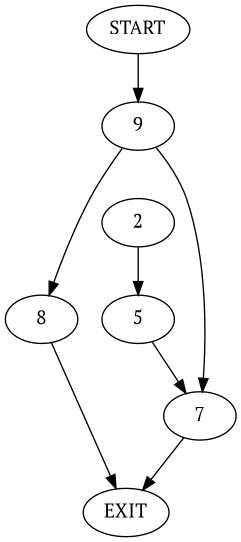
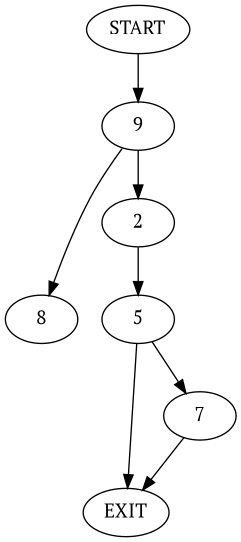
  digraph {
    fontname="PT Serif"
    node [fontname="PT Serif"]
    edge [fontname="PT Serif"]
    n1 [label=START]
    n2 [label=9]
    2
    n4 [label=8]
    n5 [label=EXIT]
    5
    7
    n1 -> n2
-   n2 -> 7
+   n2 -> 2
    n2 -> n4
    2 -> 5
-   n4 -> n5
+   5 -> n5
    5 -> 7
    7 -> n5
  }
